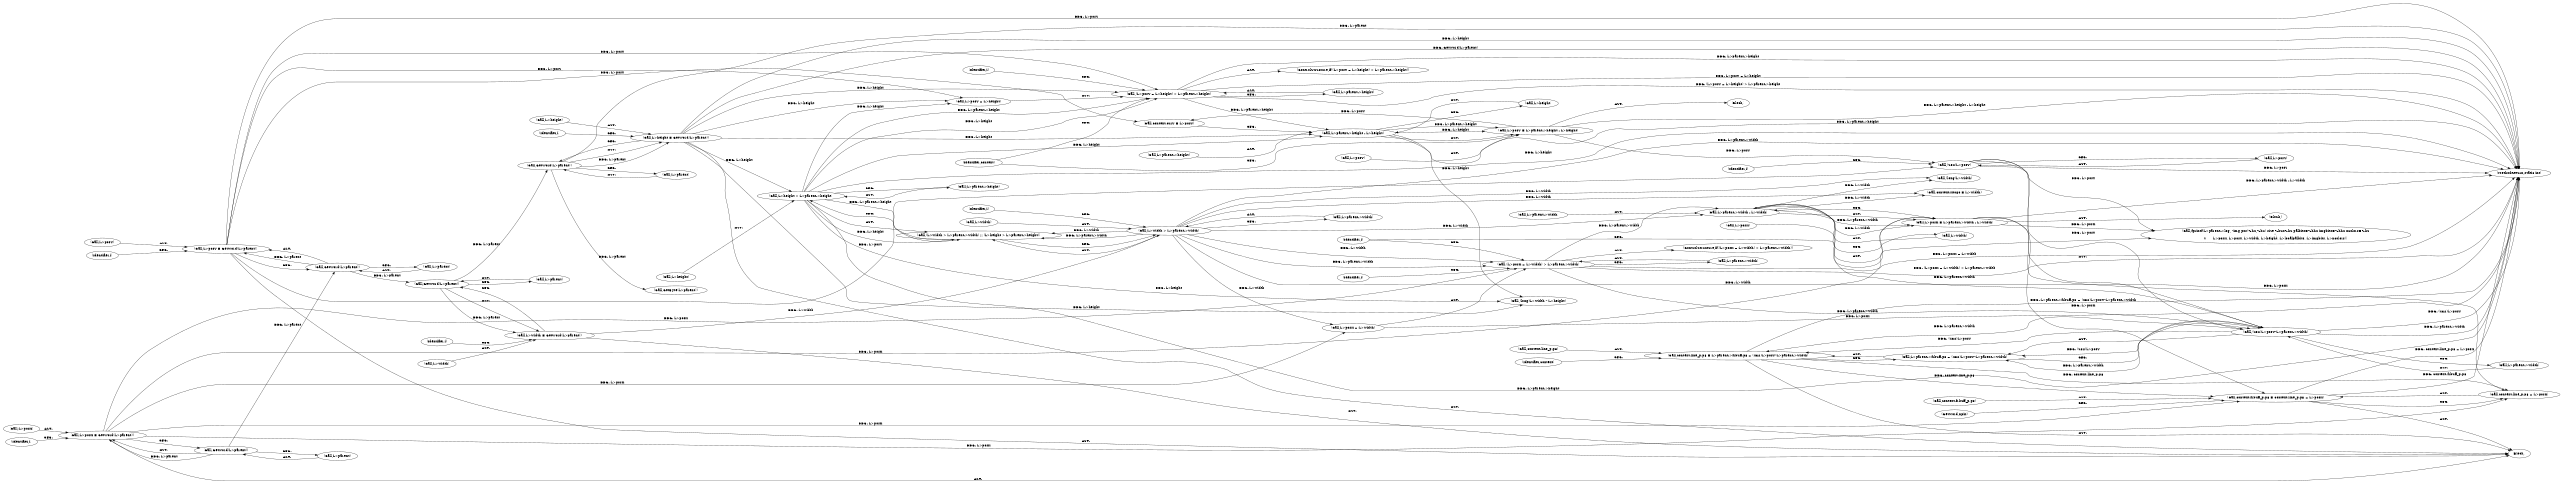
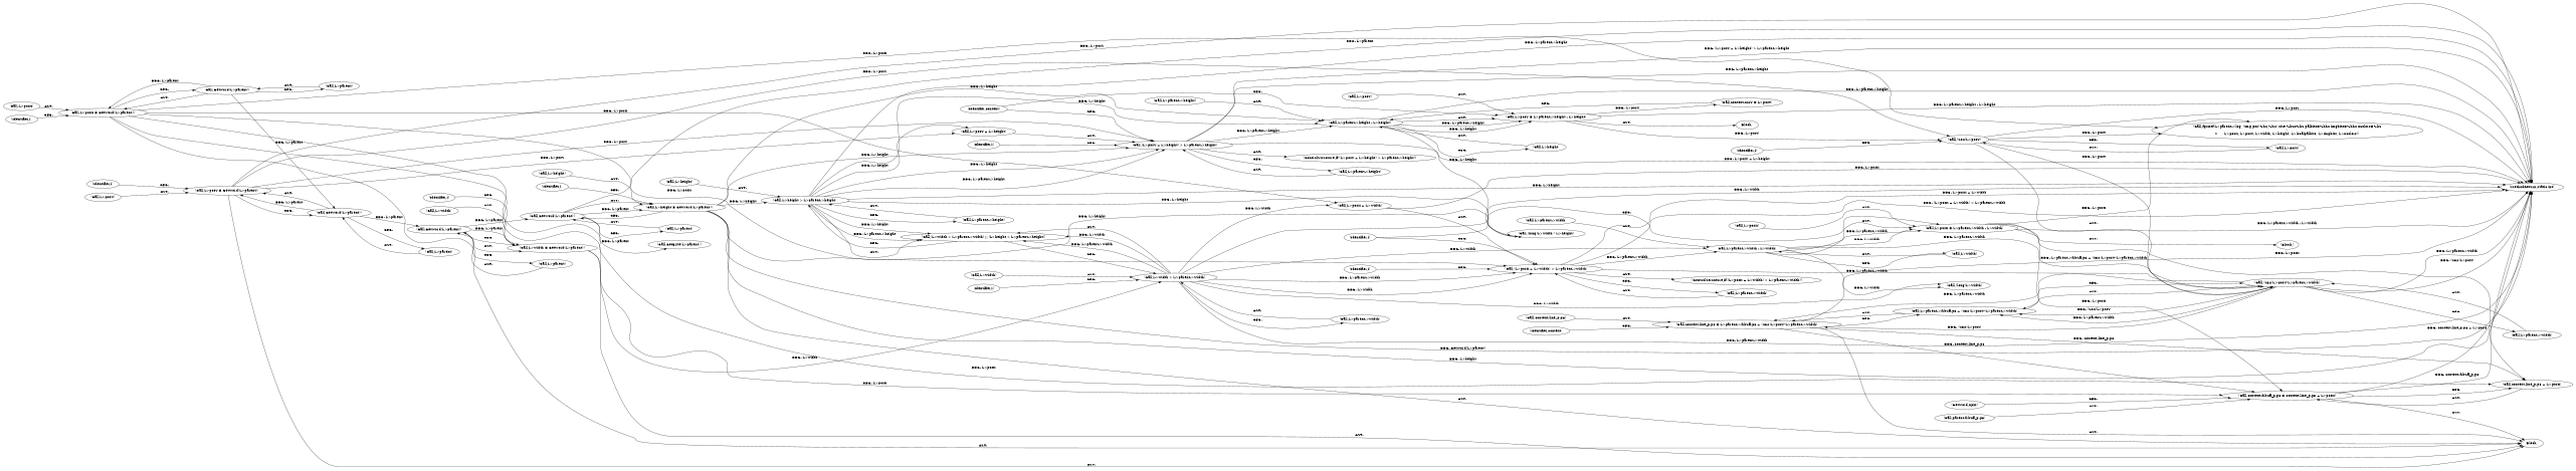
  digraph {
    rankdir=LR
    n1 [label="(Call,context.frbuff_p.p8 = context.line_p.p8 + i->posX)"]
    n2 [label="(MethodReturn,static int)"]
    n3 [label="(Block,)"]
    n4 [label="(Call,context.line_p.p8 + i->posX)"]
    n5 [label="(Call,context.line_p.p8 = i->parent->frbuff.p8 + (u32)i->posY*i->parent->width)"]
    n6 [label="(Call,i->parent->frbuff.p8 + (u32)i->posY*i->parent->width)"]
    n7 [label="(Call,(u32)i->posY*i->parent->width)"]
    n8 [label="(Call,i->parent->width)"]
    n9 [label="(Call,(u32)i->posY)"]
    n10 [label="(Call,fprintf(i->parent->log, \"img pos(%hu,%hu) size %hux%hu palbits=%hhu imgbits=%hhu ncolors=%hu\n\",\n\t       i->posX, i->posY, i->width, i->height, i->localpalbits, i->imgbits, i->ncolors))"]
    n11 [label="(Call,i->posY)"]
    n12 [label="(Call,i->posY = i->parent->height - i->height)"]
    n13 [label="(Block,)"]
    n14 [label="(Call,context.curY = i->posY)"]
    n15 [label="(Call,i->parent->height - i->height)"]
    n16 [label="(Call,i->height)"]
    n17 [label="(Call,(long)i->width * i->height)"]
    n18 [label="(Call,(i->posY + i->height) > i->parent->height)"]
    n19 [label="(ControlStructure,if((i->posY + i->height) > i->parent->height))"]
    n20 [label="(Call,i->parent->height)"]
    n21 [label="(Call,i->posY = GetWord(i->parent))"]
    n22 [label="(Call,GetWord(i->parent))"]
    n23 [label="(Call,i->posY + i->height)"]
    n24 [label="(Call,GetWord(i->parent))"]
    n25 [label="(Call,i->parent)"]
    n26 [label="(Call,GetWord(i->parent))"]
    n27 [label="(Call,i->width = GetWord(i->parent))"]
    n28 [label="(Call,i->parent)"]
    n29 [label="(Call,GetWord(i->parent))"]
    n30 [label="(Call,i->posX = GetWord(i->parent))"]
    n31 [label="(Call,i->parent)"]
    n32 [label="(Call,(i->posX + i->width) > i->parent->width)"]
    n33 [label="(Call,i->posX + i->width)"]
    n34 [label="(Call,i->height = GetWord(i->parent))"]
    n35 [label="(Call,i->height > i->parent->height)"]
    n36 [label="(Call,GetByte(i->parent))"]
    n37 [label="(Call,i->parent)"]
    n38 [label="(Call,(i->width > i->parent->width) || (i->height > i->parent->height))"]
    n39 [label="(Call,i->parent->height)"]
    n40 [label="(Call,i->width > i->parent->width)"]
    n41 [label="(Call,i->parent->width - i->width)"]
    n42 [label="(ControlStructure,if((i->posX + i->width) > i->parent->width))"]
    n43 [label="(Call,i->parent->width)"]
-   n44 [label="(Call,context.Xtogo = i->width)"]
    n45 [label="(Call,(long)i->width)"]
    n46 [label="(Call,i->posX = i->parent->width - i->width)"]
    n47 [label="(Call,i->width)"]
    n48 [label="(Call,i->parent->width)"]
    n49 [label="(Block,)"]
    n50 [label="(Call,i->width)"]
    n51 [label="(Identifier,context)"]
    n52 [label="(Identifier,i)"]
    n53 [label="(Call,i->parent->width)"]
    n54 [label="(Call,i->posX)"]
    n55 [label="(Identifier,i)"]
    n56 [label="(Call,i->width)"]
    n57 [label="(Call,i->posX)"]
-   n58 [label="(Call,context.frbuff_p.p8)"]
+   n58 [label="(Call,parent.frbuff_p.p8)"]
    n59 [label="(Identifier,i)"]
    n60 [label="(Call,i->posY)"]
    n61 [label="(Call,i->height)"]
    n62 [label="(Identifier,i)"]
    n63 [label="(GetWord,npix)"]
    n64 [label="(Identifier,context)"]
    n65 [label="(Call,context.line_p.p8)"]
    n66 [label="(Identifier,i)"]
    n67 [label="(Call,i->parent->height)"]
    n68 [label="(Identifier,i)"]
    n69 [label="(Call,i->height)"]
    n70 [label="(Identifier,i)"]
    n71 [label="(Identifier,i)"]
    n72 [label="(Call,i->posY)"]
    n73 [label="(Identifier,i)"]
    n1 -> n2 [label="DDG: context.line_p.p8 + i->posX"]
    n1 -> n2 [label="DDG: context.frbuff_p.p8"]
    n1 -> n3 [label="AST: "]
    n1 -> n4 [label="CFG: "]
    n4 -> n1 [label="AST: "]
    n5 -> n1 [label="DDG: context.line_p.p8"]
    n5 -> n2 [label="DDG: i->parent->frbuff.p8 + (u32)i->posY*i->parent->width"]
    n5 -> n3 [label="AST: "]
    n5 -> n4 [label="DDG: context.line_p.p8"]
    n5 -> n6 [label="CFG: "]
    n6 -> n5 [label="AST: "]
    n6 -> n7 [label="CFG: "]
    n7 -> n2 [label="DDG: (u32)i->posY"]
    n7 -> n2 [label="DDG: i->parent->width"]
    n7 -> n5 [label="DDG: (u32)i->posY"]
    n7 -> n5 [label="DDG: i->parent->width"]
    n7 -> n6 [label="AST: "]
    n7 -> n6 [label="DDG: (u32)i->posY"]
    n7 -> n6 [label="DDG: i->parent->width"]
    n7 -> n8 [label="CFG: "]
    n8 -> n7 [label="AST: "]
    n9 -> n2 [label="DDG: i->posY"]
    n9 -> n7 [label="AST: "]
    n9 -> n7 [label="DDG: i->posY"]
    n9 -> n10 [label="DDG: i->posY"]
    n9 -> n11 [label="CFG: "]
    n11 -> n9 [label="AST: "]
    n12 -> n2 [label="DDG: i->parent->height - i->height"]
    n12 -> n9 [label="DDG: i->posY"]
    n12 -> n13 [label="AST: "]
    n12 -> n14 [label="DDG: i->posY"]
    n14 -> n15 [label="CFG: "]
    n15 -> n2 [label="DDG: i->parent->height"]
    n15 -> n12 [label="AST: "]
    n15 -> n12 [label="DDG: i->parent->height"]
    n15 -> n12 [label="DDG: i->height"]
    n15 -> n16 [label="CFG: "]
    n15 -> n17 [label="DDG: i->height"]
    n16 -> n15 [label="AST: "]
    n18 -> n2 [label="DDG: i->posY + i->height"]
    n18 -> n2 [label="DDG: (i->posY + i->height) > i->parent->height"]
    n18 -> n2 [label="DDG: i->parent->height"]
    n18 -> n15 [label="DDG: i->parent->height"]
    n18 -> n19 [label="AST: "]
    n18 -> n20 [label="CFG: "]
    n20 -> n18 [label="AST: "]
    n21 -> n2 [label="DDG: i->posY"]
    n21 -> n3 [label="AST: "]
    n21 -> n9 [label="DDG: i->posY"]
-   n21 -> n14 [label="DDG: i->posY"]
    n21 -> n18 [label="DDG: i->posY"]
    n21 -> n22 [label="CFG: "]
    n21 -> n23 [label="DDG: i->posY"]
    n22 -> n21 [label="AST: "]
    n22 -> n21 [label="DDG: i->parent"]
    n22 -> n24 [label="DDG: i->parent"]
    n22 -> n25 [label="CFG: "]
    n23 -> n18 [label="AST: "]
    n24 -> n26 [label="DDG: i->parent"]
    n24 -> n27 [label="AST: "]
    n24 -> n27 [label="DDG: i->parent"]
    n24 -> n28 [label="CFG: "]
    n25 -> n22 [label="AST: "]
    n26 -> n2 [label="DDG: i->parent"]
    n26 -> n34 [label="AST: "]
    n26 -> n34 [label="DDG: i->parent"]
    n26 -> n36 [label="DDG: i->parent"]
    n26 -> n37 [label="CFG: "]
    n27 -> n3 [label="AST: "]
    n27 -> n24 [label="CFG: "]
    n27 -> n40 [label="DDG: i->width"]
    n28 -> n24 [label="AST: "]
    n29 -> n22 [label="DDG: i->parent"]
    n29 -> n30 [label="AST: "]
    n29 -> n30 [label="DDG: i->parent"]
    n29 -> n31 [label="CFG: "]
    n30 -> n1 [label="DDG: i->posX"]
    n30 -> n3 [label="AST: "]
    n30 -> n4 [label="DDG: i->posX"]
    n30 -> n10 [label="DDG: i->posX"]
    n30 -> n29 [label="CFG: "]
    n30 -> n32 [label="DDG: i->posX"]
    n30 -> n33 [label="DDG: i->posX"]
    n31 -> n29 [label="AST: "]
    n32 -> n2 [label="DDG: i->posX + i->width"]
    n32 -> n2 [label="DDG: (i->posX + i->width) > i->parent->width"]
    n32 -> n7 [label="DDG: i->parent->width"]
    n32 -> n41 [label="DDG: i->parent->width"]
    n32 -> n42 [label="AST: "]
    n32 -> n43 [label="CFG: "]
    n33 -> n2 [label="DDG: i->posX"]
    n33 -> n32 [label="AST: "]
    n34 -> n2 [label="DDG: GetWord(i->parent)"]
    n34 -> n2 [label="DDG: i->height"]
    n34 -> n3 [label="AST: "]
    n34 -> n15 [label="DDG: i->height"]
    n34 -> n17 [label="DDG: i->height"]
    n34 -> n18 [label="DDG: i->height"]
-   n34 -> n23 [label="DDG: i->height"]
    n34 -> n26 [label="CFG: "]
    n34 -> n35 [label="DDG: i->height"]
    n35 -> n2 [label="DDG: i->parent->height"]
    n35 -> n2 [label="DDG: i->height"]
    n35 -> n15 [label="DDG: i->height"]
    n35 -> n17 [label="DDG: i->height"]
    n35 -> n18 [label="DDG: i->height"]
    n35 -> n18 [label="DDG: i->parent->height"]
    n35 -> n23 [label="DDG: i->height"]
    n35 -> n38 [label="AST: "]
    n35 -> n38 [label="DDG: i->height"]
    n35 -> n38 [label="DDG: i->parent->height"]
    n35 -> n39 [label="CFG: "]
    n37 -> n26 [label="AST: "]
    n38 -> n35 [label="CFG: "]
    n38 -> n40 [label="CFG: "]
    n39 -> n35 [label="AST: "]
    n40 -> n2 [label="DDG: i->width"]
    n40 -> n2 [label="DDG: i->parent->width"]
    n40 -> n32 [label="DDG: i->width"]
    n40 -> n32 [label="DDG: i->parent->width"]
    n40 -> n33 [label="DDG: i->width"]
    n40 -> n38 [label="AST: "]
    n40 -> n38 [label="DDG: i->width"]
    n40 -> n38 [label="DDG: i->parent->width"]
    n40 -> n41 [label="DDG: i->width"]
-   n40 -> n44 [label="DDG: i->width"]
    n40 -> n45 [label="DDG: i->width"]
    n40 -> n48 [label="CFG: "]
    n41 -> n7 [label="DDG: i->parent->width"]
-   n41 -> n44 [label="DDG: i->width"]
    n41 -> n45 [label="DDG: i->width"]
    n41 -> n46 [label="AST: "]
    n41 -> n46 [label="DDG: i->parent->width"]
    n41 -> n46 [label="DDG: i->width"]
    n41 -> n47 [label="CFG: "]
    n43 -> n32 [label="AST: "]
    n46 -> n1 [label="DDG: i->posX"]
    n46 -> n2 [label="DDG: i->parent->width - i->width"]
    n46 -> n4 [label="DDG: i->posX"]
    n46 -> n10 [label="DDG: i->posX"]
-   n46 -> n41 [label="CFG: "]
    n46 -> n49 [label="AST: "]
    n47 -> n41 [label="AST: "]
    n48 -> n40 [label="AST: "]
    n50 -> n40 [label="AST: "]
    n51 -> n5 [label="CFG: "]
    n52 -> n27 [label="CFG: "]
    n53 -> n41 [label="AST: "]
    n54 -> n30 [label="AST: "]
    n55 -> n30 [label="CFG: "]
    n56 -> n27 [label="AST: "]
    n57 -> n46 [label="AST: "]
    n58 -> n1 [label="AST: "]
    n59 -> n9 [label="CFG: "]
    n60 -> n21 [label="AST: "]
    n61 -> n34 [label="AST: "]
    n62 -> n32 [label="CFG: "]
    n62 -> n46 [label="CFG: "]
    n63 -> n1 [label="CFG: "]
    n64 -> n12 [label="CFG: "]
    n64 -> n18 [label="CFG: "]
    n65 -> n5 [label="AST: "]
    n66 -> n34 [label="CFG: "]
    n67 -> n15 [label="AST: "]
    n68 -> n21 [label="CFG: "]
    n69 -> n35 [label="AST: "]
    n70 -> n32 [label="CFG: "]
    n71 -> n18 [label="CFG: "]
    n72 -> n12 [label="AST: "]
    n73 -> n40 [label="CFG: "]
  }
